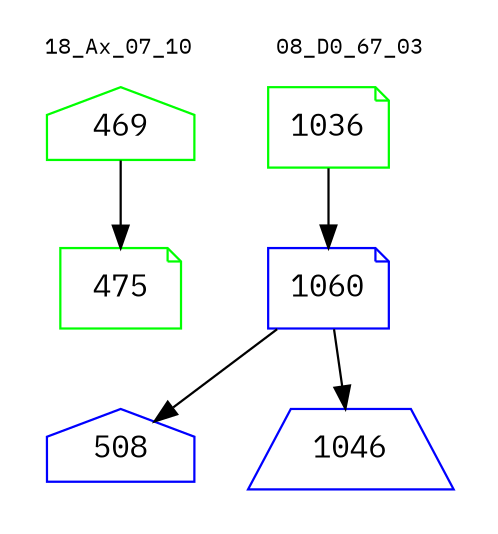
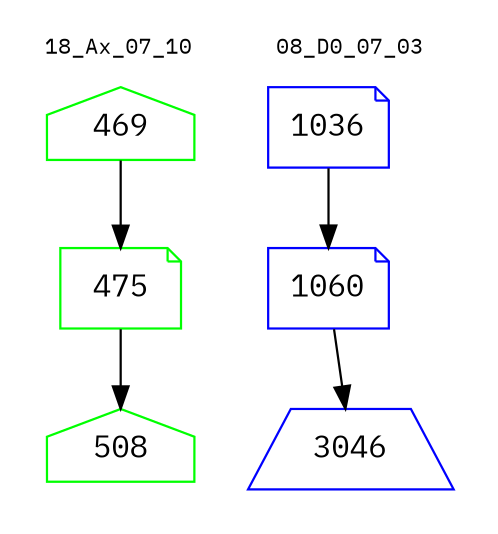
  digraph {
    fontname="IBM Plex Mono"
    node [color=green fontname="IBM Plex Mono" shape=note]
    edge [color=black fontname="IBM Plex Mono"]
    n1 [label=469 shape=house]
    n2 [label=475]
-   n3 [color=blue label=508 shape=house]
-   n4 [label=1036]
+   n3 [label=508 shape=house]
+   n4 [color=blue label=1036]
    n5 [color=blue label=1060]
-   n6 [color=blue label=1046 shape=trapezium]
+   n6 [color=blue label=3046 shape=trapezium]
    subgraph cluster_1 {
      color=white
      fontsize=10
      label="18_Ax_07_10"
      n1
      n2
      n3
    }
    subgraph cluster_2 {
      color=white
      fontsize=10
-     label="08_D0_67_03"
+     label="08_D0_07_03"
      n4
      n5
      n6
    }
    n1 -> n2
-   n5 -> n3
+   n2 -> n3
    n4 -> n5
    n5 -> n6
  }
